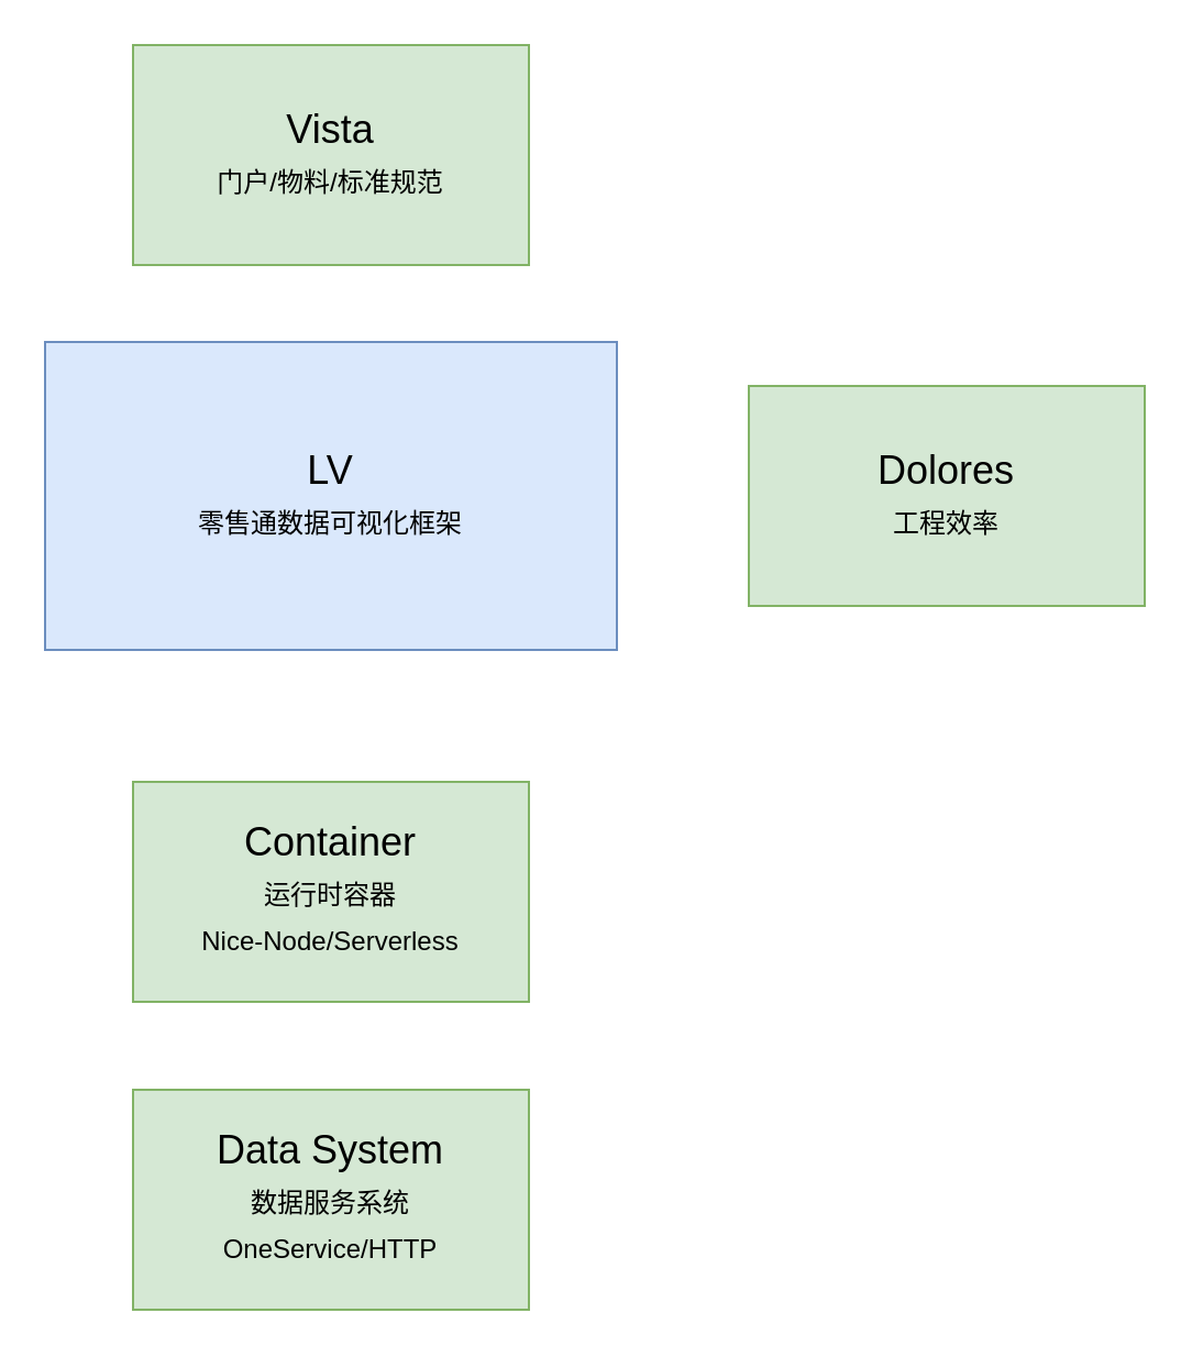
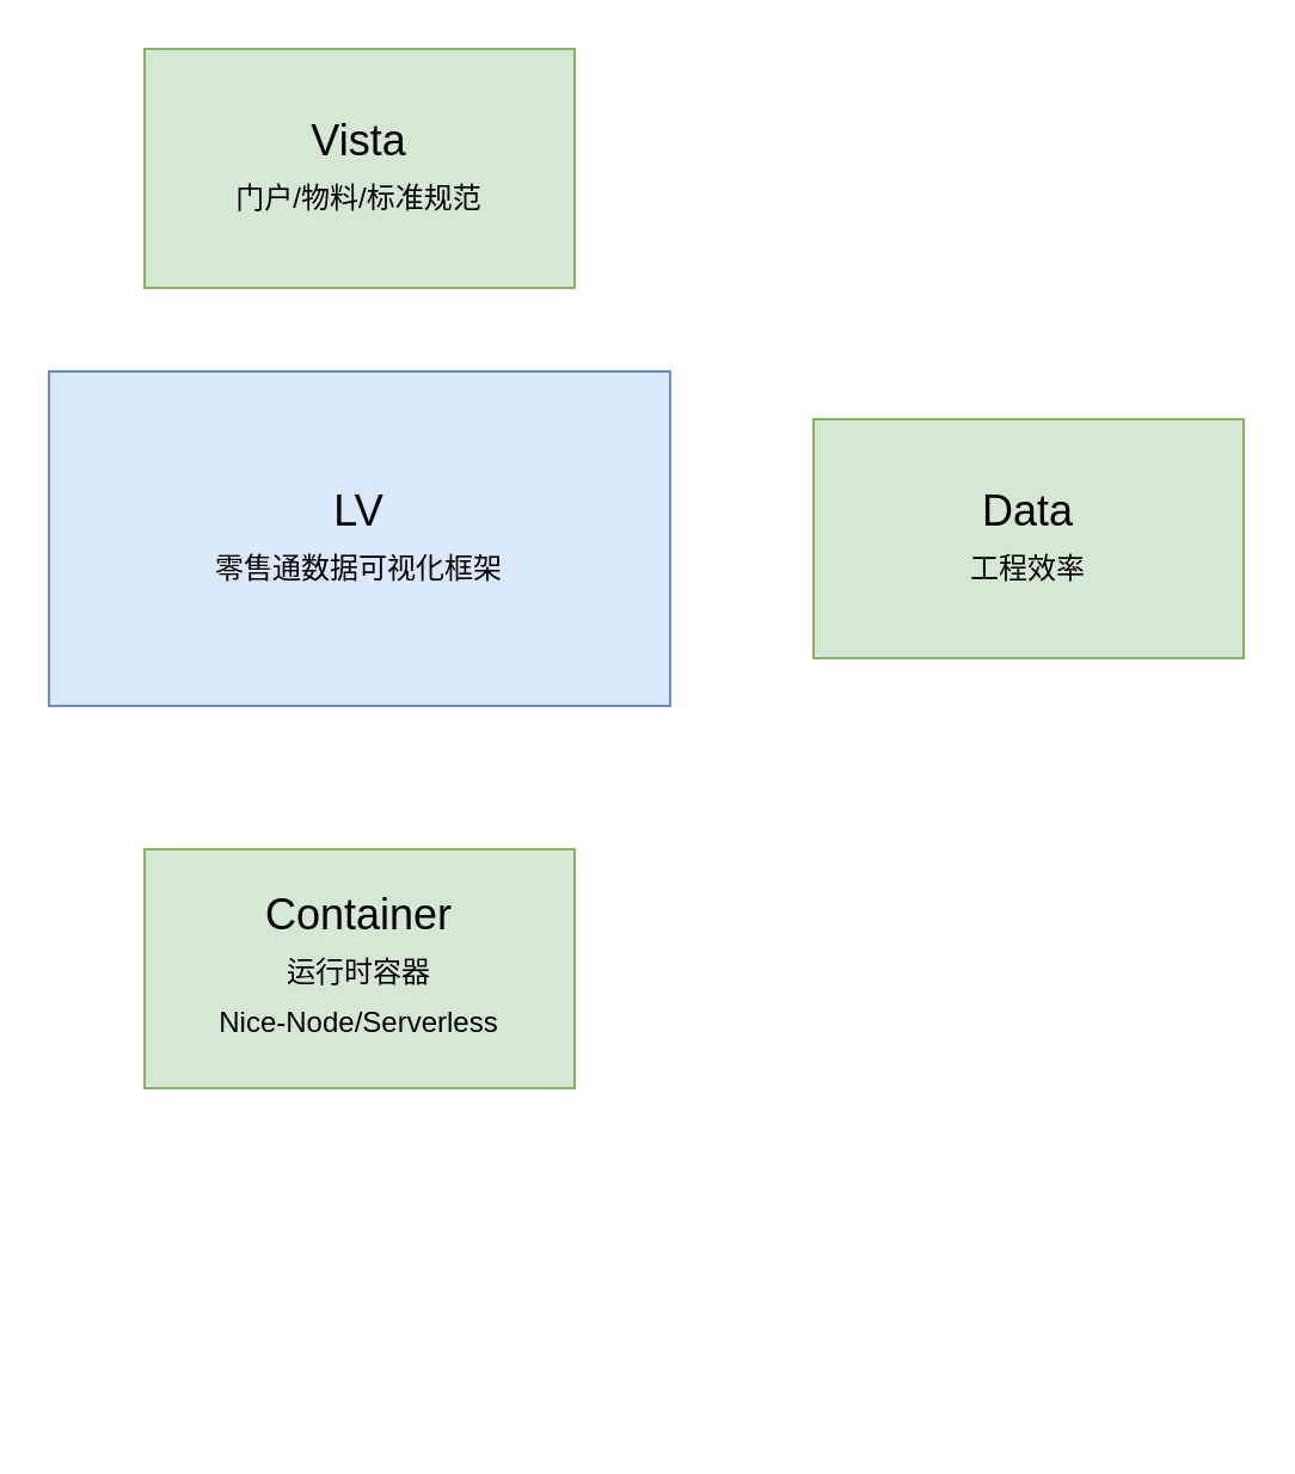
  <mxCell id="0" />
  <mxCell id="1" parent="0" />
  <mxCell id="2" value="LV&lt;br&gt;&lt;font style=&quot;font-size: 12px&quot;&gt;零售通数据可视化框架&lt;/font&gt;" style="rounded=0;whiteSpace=wrap;html=1;fontSize=18;fillColor=#dae8fc;strokeColor=#6c8ebf;" parent="1" vertex="1"><mxGeometry x="20" y="155" width="260" height="140" as="geometry" /></mxCell>
- <mxCell id="3" value="Dolores&lt;br&gt;&lt;font style=&quot;font-size: 12px&quot;&gt;工程效率&lt;/font&gt;" style="rounded=0;whiteSpace=wrap;html=1;fontSize=18;fillColor=#d5e8d4;strokeColor=#82b366;" parent="1" vertex="1"><mxGeometry x="340" y="175" width="180" height="100" as="geometry" /></mxCell>
+ <mxCell id="3" value="Data&lt;br&gt;&lt;font style=&quot;font-size: 12px&quot;&gt;工程效率&lt;/font&gt;" style="rounded=0;whiteSpace=wrap;html=1;fontSize=18;fillColor=#d5e8d4;strokeColor=#82b366;" parent="1" vertex="1"><mxGeometry x="340" y="175" width="180" height="100" as="geometry" /></mxCell>
  <mxCell id="4" value="Container&lt;br&gt;&lt;font style=&quot;font-size: 12px&quot;&gt;运行时容器&lt;br&gt;Nice-Node/Serverless&lt;/font&gt;" style="rounded=0;whiteSpace=wrap;html=1;fontSize=18;fillColor=#d5e8d4;strokeColor=#82b366;" parent="1" vertex="1"><mxGeometry x="60" y="355" width="180" height="100" as="geometry" /></mxCell>
- <mxCell id="5" value="Data System&lt;br&gt;&lt;font style=&quot;font-size: 12px&quot;&gt;数据服务系统&lt;br&gt;OneService/HTTP&lt;/font&gt;" style="rounded=0;whiteSpace=wrap;html=1;fontSize=18;fillColor=#d5e8d4;strokeColor=#82b366;" parent="1" vertex="1"><mxGeometry x="60" y="495" width="180" height="100" as="geometry" /></mxCell>
  <mxCell id="6" value="Vista&lt;br&gt;&lt;font style=&quot;font-size: 12px&quot;&gt;门户/物料/标准规范&lt;/font&gt;" style="rounded=0;whiteSpace=wrap;html=1;fontSize=18;fillColor=#d5e8d4;strokeColor=#82b366;" parent="1" vertex="1"><mxGeometry x="60" y="20" width="180" height="100" as="geometry" /></mxCell>
